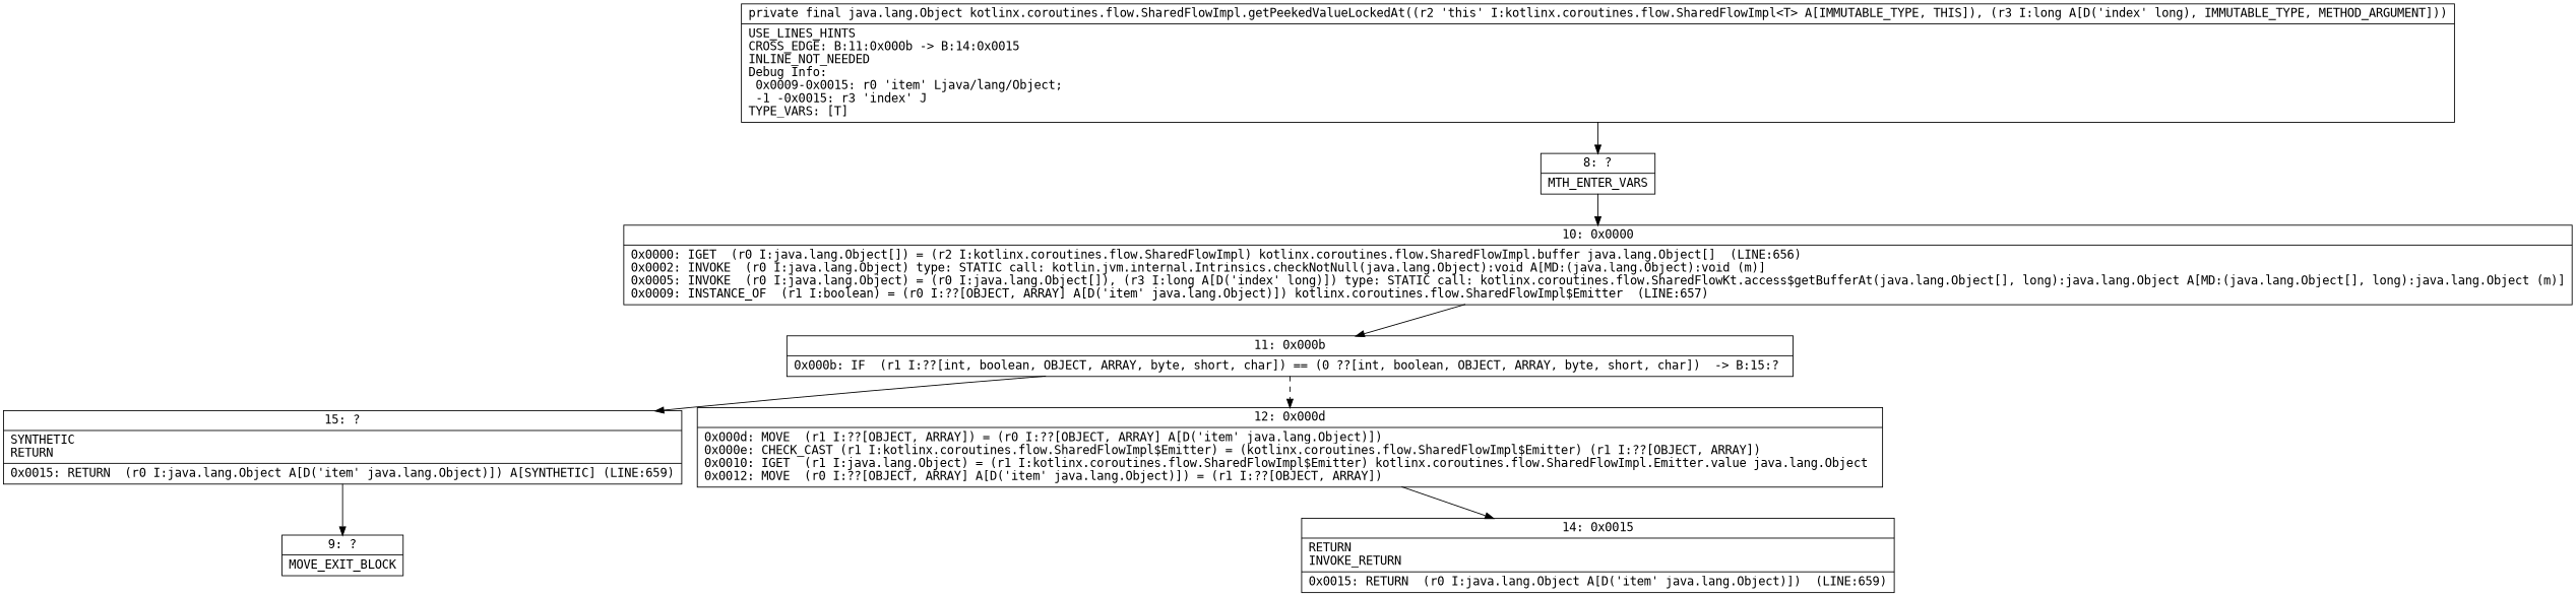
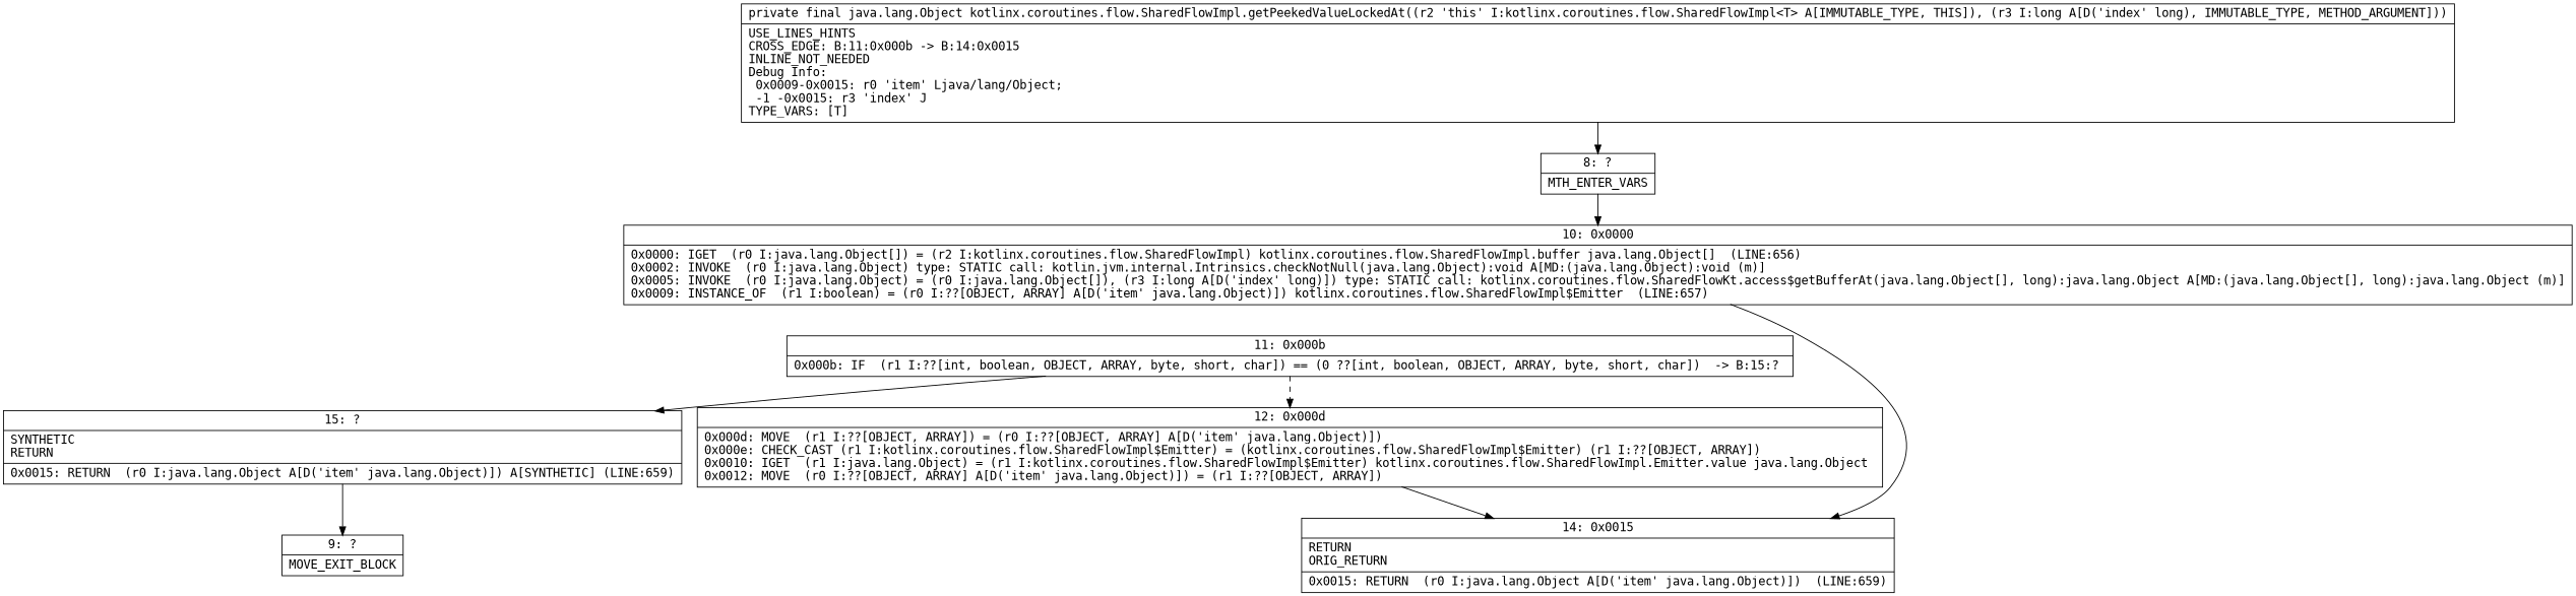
  digraph {
    fontname="DejaVu Sans Mono"
    node [fontname="DejaVu Sans Mono" shape=record]
    edge [fontname="DejaVu Sans Mono"]
    n1 [label="{8\:\ ?|MTH_ENTER_VARS\l}"]
    n2 [label="{10\:\ 0x0000|0x0000: IGET  (r0 I:java.lang.Object[]) = (r2 I:kotlinx.coroutines.flow.SharedFlowImpl) kotlinx.coroutines.flow.SharedFlowImpl.buffer java.lang.Object[]  (LINE:656)\l0x0002: INVOKE  (r0 I:java.lang.Object) type: STATIC call: kotlin.jvm.internal.Intrinsics.checkNotNull(java.lang.Object):void A[MD:(java.lang.Object):void (m)]\l0x0005: INVOKE  (r0 I:java.lang.Object) = (r0 I:java.lang.Object[]), (r3 I:long A[D('index' long)]) type: STATIC call: kotlinx.coroutines.flow.SharedFlowKt.access$getBufferAt(java.lang.Object[], long):java.lang.Object A[MD:(java.lang.Object[], long):java.lang.Object (m)]\l0x0009: INSTANCE_OF  (r1 I:boolean) = (r0 I:??[OBJECT, ARRAY] A[D('item' java.lang.Object)]) kotlinx.coroutines.flow.SharedFlowImpl$Emitter  (LINE:657)\l}"]
    n3 [label="{11\:\ 0x000b|0x000b: IF  (r1 I:??[int, boolean, OBJECT, ARRAY, byte, short, char]) == (0 ??[int, boolean, OBJECT, ARRAY, byte, short, char])  \-\> B:15:? \l}"]
    n4 [label="{12\:\ 0x000d|0x000d: MOVE  (r1 I:??[OBJECT, ARRAY]) = (r0 I:??[OBJECT, ARRAY] A[D('item' java.lang.Object)]) \l0x000e: CHECK_CAST (r1 I:kotlinx.coroutines.flow.SharedFlowImpl$Emitter) = (kotlinx.coroutines.flow.SharedFlowImpl$Emitter) (r1 I:??[OBJECT, ARRAY]) \l0x0010: IGET  (r1 I:java.lang.Object) = (r1 I:kotlinx.coroutines.flow.SharedFlowImpl$Emitter) kotlinx.coroutines.flow.SharedFlowImpl.Emitter.value java.lang.Object \l0x0012: MOVE  (r0 I:??[OBJECT, ARRAY] A[D('item' java.lang.Object)]) = (r1 I:??[OBJECT, ARRAY]) \l}"]
    n5 [label="{15\:\ ?|SYNTHETIC\lRETURN\l|0x0015: RETURN  (r0 I:java.lang.Object A[D('item' java.lang.Object)]) A[SYNTHETIC] (LINE:659)\l}"]
-   n6 [label="{14\:\ 0x0015|RETURN\lINVOKE_RETURN\l|0x0015: RETURN  (r0 I:java.lang.Object A[D('item' java.lang.Object)])  (LINE:659)\l}"]
+   n6 [label="{14\:\ 0x0015|RETURN\lORIG_RETURN\l|0x0015: RETURN  (r0 I:java.lang.Object A[D('item' java.lang.Object)])  (LINE:659)\l}"]
    n7 [label="{9\:\ ?|MOVE_EXIT_BLOCK\l}"]
    n8 [label="{private final java.lang.Object kotlinx.coroutines.flow.SharedFlowImpl.getPeekedValueLockedAt((r2 'this' I:kotlinx.coroutines.flow.SharedFlowImpl\<T\> A[IMMUTABLE_TYPE, THIS]), (r3 I:long A[D('index' long), IMMUTABLE_TYPE, METHOD_ARGUMENT]))  | USE_LINES_HINTS\lCROSS_EDGE: B:11:0x000b \-\> B:14:0x0015\lINLINE_NOT_NEEDED\lDebug Info:\l  0x0009\-0x0015: r0 'item' Ljava\/lang\/Object;\l  \-1 \-0x0015: r3 'index' J\lTYPE_VARS: [T]\l}"]
    n1 -> n2
-   n2 -> n3
+   n2 -> n6
    n3 -> n4 [style=dashed]
    n3 -> n5
    n4 -> n6
    n5 -> n7
    n8 -> n1
  }
